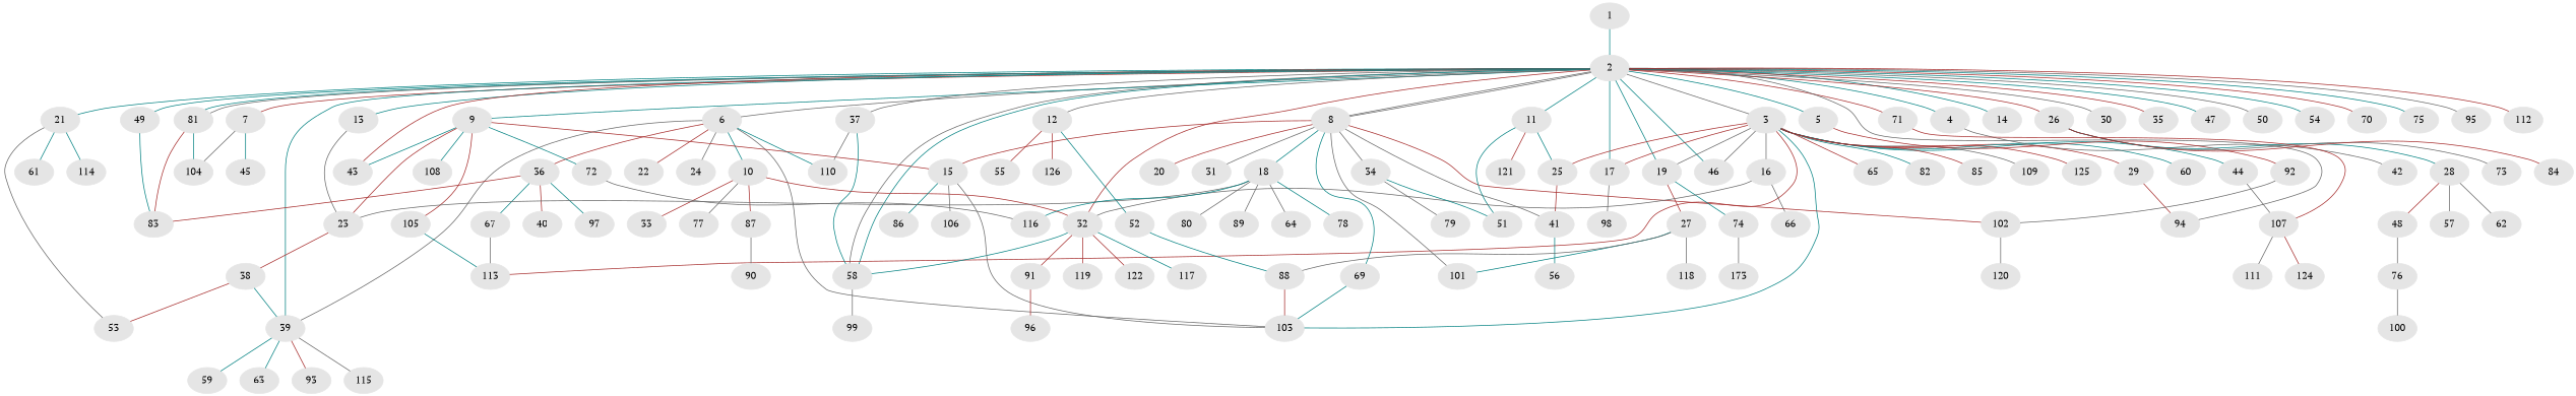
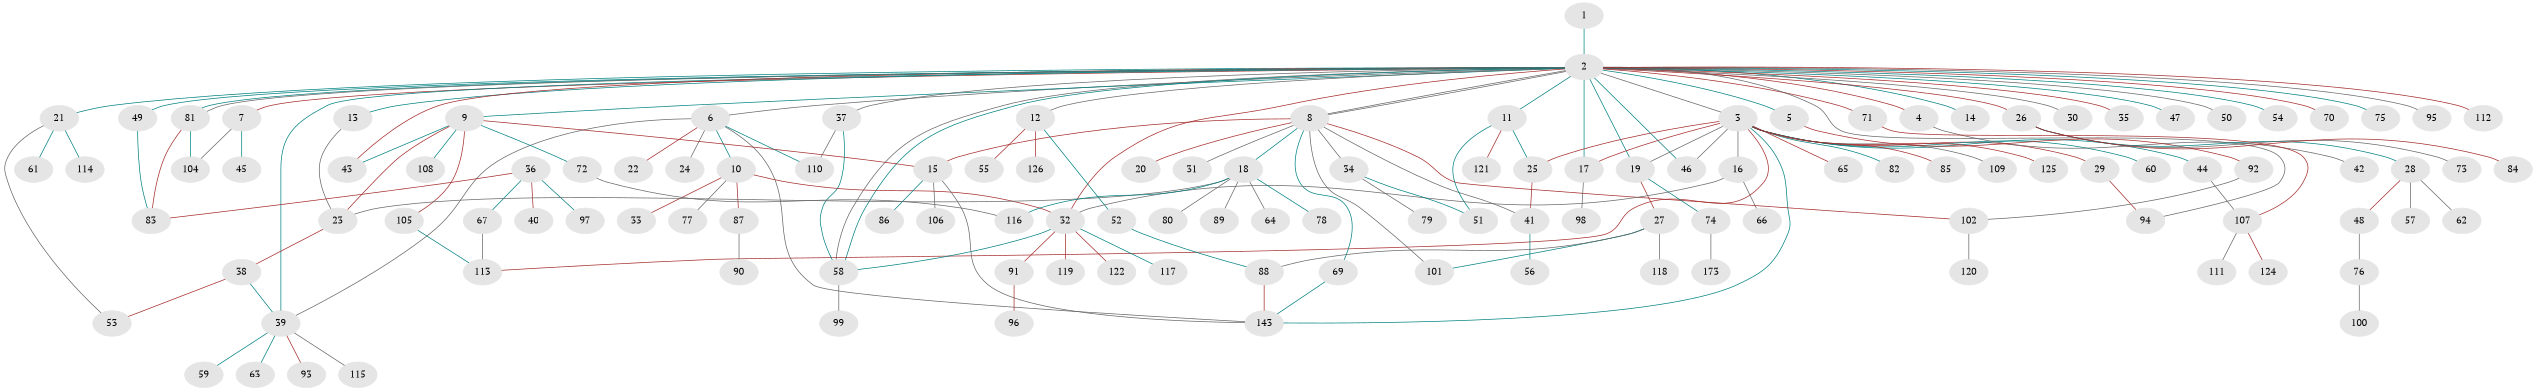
  graph {
    fontname="PT Serif"
    node [color=gray90 fontname="PT Serif" style=filled]
    edge [color=gray40 fontname="PT Serif"]
    1
    2
    3
    4
    5
    6
    7
    8
    9
    11
    12
    13
    14
    17
    19
    21
    26
    30
    32
    35
    37
    39
    43
    46
    47
    49
    50
    54
    58
    70
    71
    75
    81
    94
    95
    112
    16
    25
    29
    44
    60
    65
    82
    85
-   103
+   103 [label=143]
    109
    113
    125
    42
    92
    10
    22
    24
    36
    110
    45
    104
    15
    18
    20
    31
    34
    41
    69
    101
    102
    23
    72
    105
    108
    51
    121
    52
    55
    126
    98
    27
    74
    53
    61
    114
    28
    73
    84
    91
    117
    119
    122
    59
    63
    93
    115
    83
    99
    107
    66
    33
    77
    87
    40
    67
    97
    86
    106
    64
    78
    80
    89
    116
    79
    56
    120
    38
    90
    88
    118
    n117 [label=173]
    48
    57
    62
    76
    96
    111
    124
    100
    1 -- 2 [color=teal]
    2 -- 3
-   2 -- 4 [color=teal]
+   2 -- 4 [color=brown]
    2 -- 5 [color=teal]
    2 -- 6
    2 -- 7 [color=brown]
    2 -- 8
    2 -- 8
    2 -- 9 [color=teal]
    2 -- 11 [color=teal]
    2 -- 12
    2 -- 13 [color=teal]
    2 -- 14 [color=teal]
    2 -- 17 [color=teal]
    2 -- 19 [color=teal]
    2 -- 21 [color=teal]
    2 -- 26 [color=brown]
    2 -- 30
    2 -- 32 [color=brown]
    2 -- 35 [color=brown]
    2 -- 37
    2 -- 39 [color=teal]
    2 -- 43 [color=brown]
    2 -- 46 [color=teal]
    2 -- 47 [color=teal]
    2 -- 49 [color=teal]
    2 -- 50
    2 -- 54 [color=teal]
    2 -- 58
    2 -- 58 [color=teal]
    2 -- 70 [color=brown]
    2 -- 71 [color=brown]
    2 -- 75 [color=teal]
    2 -- 81 [color=teal]
    2 -- 81
    2 -- 94
    2 -- 95
    2 -- 112 [color=brown]
    3 -- 17 [color=brown]
    3 -- 19
    3 -- 46
    3 -- 16
    3 -- 25 [color=brown]
    3 -- 29 [color=brown]
    3 -- 44 [color=teal]
    3 -- 60 [color=teal]
    3 -- 65 [color=brown]
    3 -- 82 [color=teal]
    3 -- 85 [color=brown]
    3 -- 103 [color=teal]
    3 -- 109
    3 -- 113 [color=brown]
    3 -- 125 [color=brown]
    4 -- 42
    5 -- 92 [color=brown]
    6 -- 39
    6 -- 103
    6 -- 10 [color=teal]
    6 -- 22 [color=brown]
    6 -- 24
-   6 -- 36 [color=brown]
    6 -- 110 [color=teal]
    7 -- 45 [color=teal]
    7 -- 104
    8 -- 15 [color=brown]
    8 -- 18 [color=teal]
    8 -- 20 [color=brown]
    8 -- 31
    8 -- 34
    8 -- 41
    8 -- 69 [color=teal]
    8 -- 101
    8 -- 102 [color=brown]
    9 -- 43 [color=teal]
    9 -- 15 [color=brown]
    9 -- 23 [color=brown]
    9 -- 72 [color=teal]
    9 -- 105 [color=brown]
    9 -- 108 [color=teal]
    11 -- 25 [color=teal]
    11 -- 51 [color=teal]
    11 -- 121 [color=brown]
    12 -- 52 [color=teal]
    12 -- 55 [color=brown]
    12 -- 126 [color=brown]
    13 -- 23
    17 -- 98
    19 -- 27 [color=brown]
    19 -- 74 [color=teal]
    21 -- 53
    21 -- 61 [color=teal]
    21 -- 114 [color=teal]
    26 -- 28 [color=teal]
    26 -- 73
    26 -- 84 [color=brown]
    32 -- 58 [color=teal]
    32 -- 91 [color=brown]
    32 -- 117 [color=teal]
    32 -- 119 [color=brown]
    32 -- 122 [color=brown]
    37 -- 58 [color=teal]
    37 -- 110
    39 -- 59 [color=teal]
    39 -- 63 [color=teal]
    39 -- 93 [color=brown]
    39 -- 115
    49 -- 83 [color=teal]
    58 -- 99
    71 -- 107 [color=brown]
    81 -- 104 [color=teal]
    81 -- 83 [color=brown]
    16 -- 32
    16 -- 66
    25 -- 41 [color=brown]
    29 -- 94 [color=brown]
    44 -- 107
    92 -- 102
    10 -- 32 [color=brown]
    10 -- 33 [color=brown]
    10 -- 77
    10 -- 87 [color=brown]
    36 -- 83 [color=brown]
    36 -- 40 [color=brown]
    36 -- 67 [color=teal]
    36 -- 97 [color=teal]
    15 -- 103
    15 -- 86 [color=teal]
    15 -- 106
    18 -- 23
    18 -- 64
    18 -- 78 [color=teal]
    18 -- 80
    18 -- 89
    18 -- 116 [color=teal]
    34 -- 51 [color=teal]
    34 -- 79
    41 -- 56 [color=teal]
    69 -- 103 [color=teal]
    102 -- 120
    23 -- 38 [color=brown]
    72 -- 116
    105 -- 113 [color=teal]
    52 -- 88 [color=teal]
    27 -- 101 [color=teal]
    27 -- 88
    27 -- 118
    74 -- n117
    28 -- 48 [color=brown]
    28 -- 57
    28 -- 62
    91 -- 96 [color=brown]
    107 -- 111
    107 -- 124 [color=brown]
    87 -- 90
    67 -- 113
    38 -- 39 [color=teal]
    38 -- 53 [color=brown]
    88 -- 103 [color=brown]
    48 -- 76
    76 -- 100
  }
